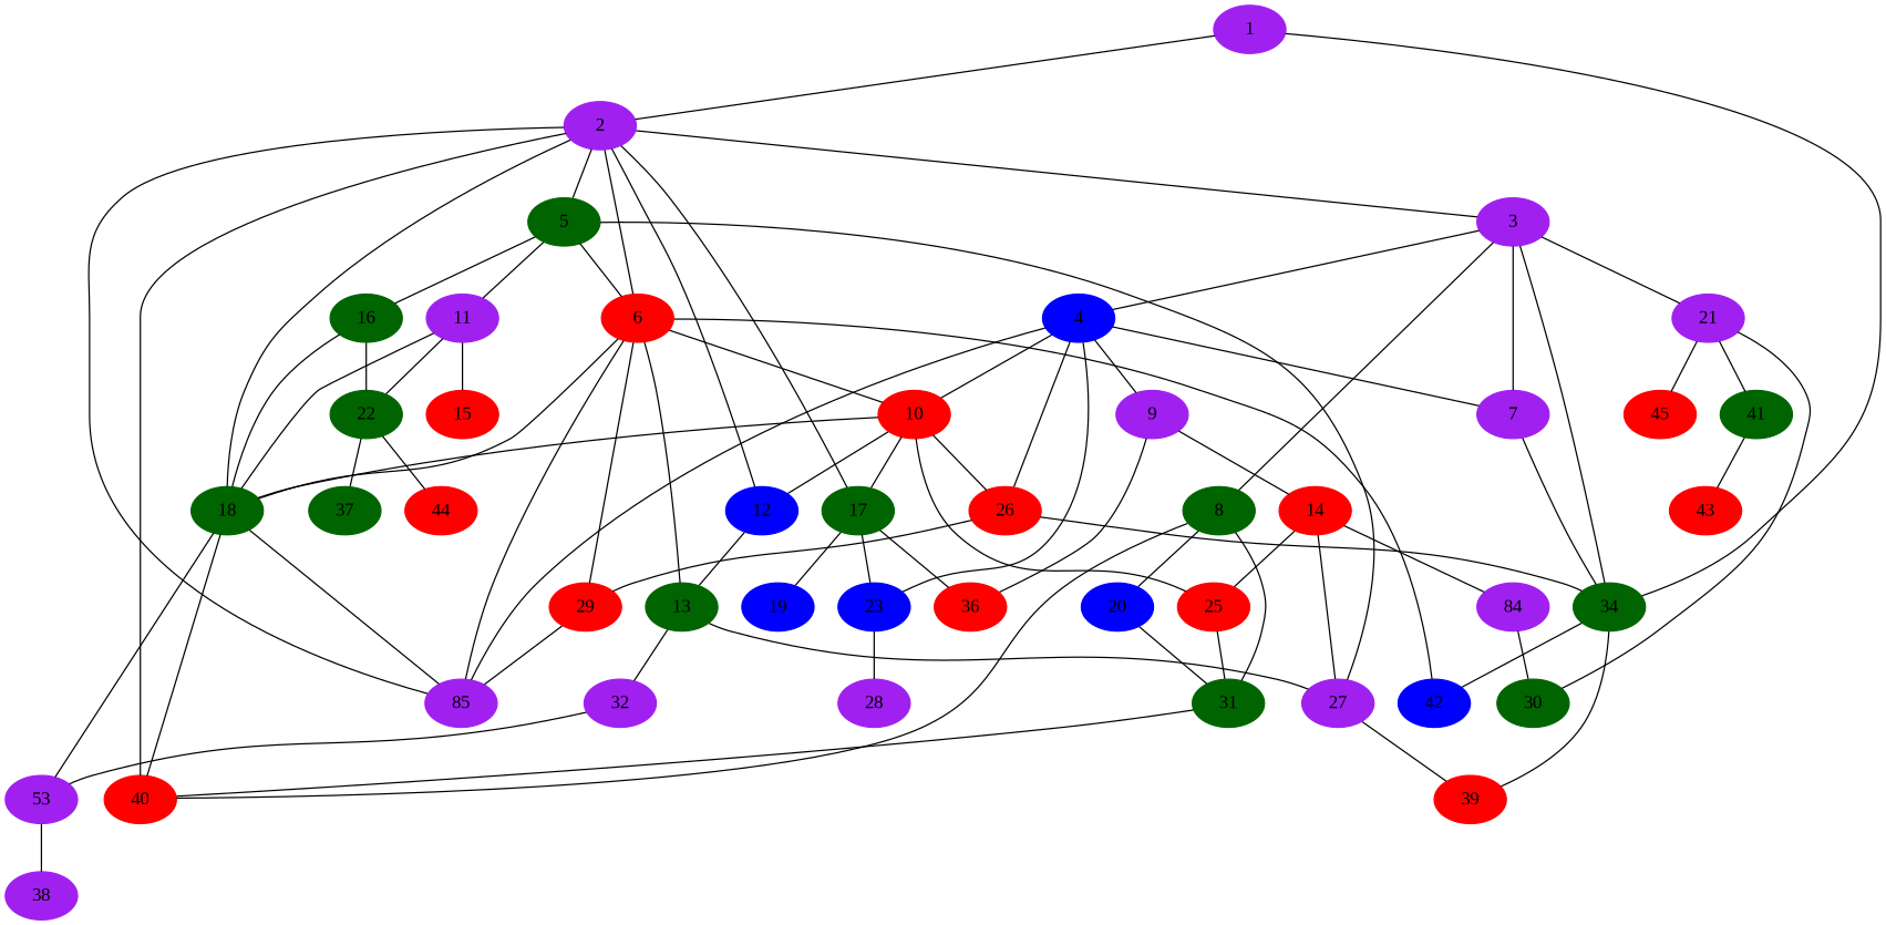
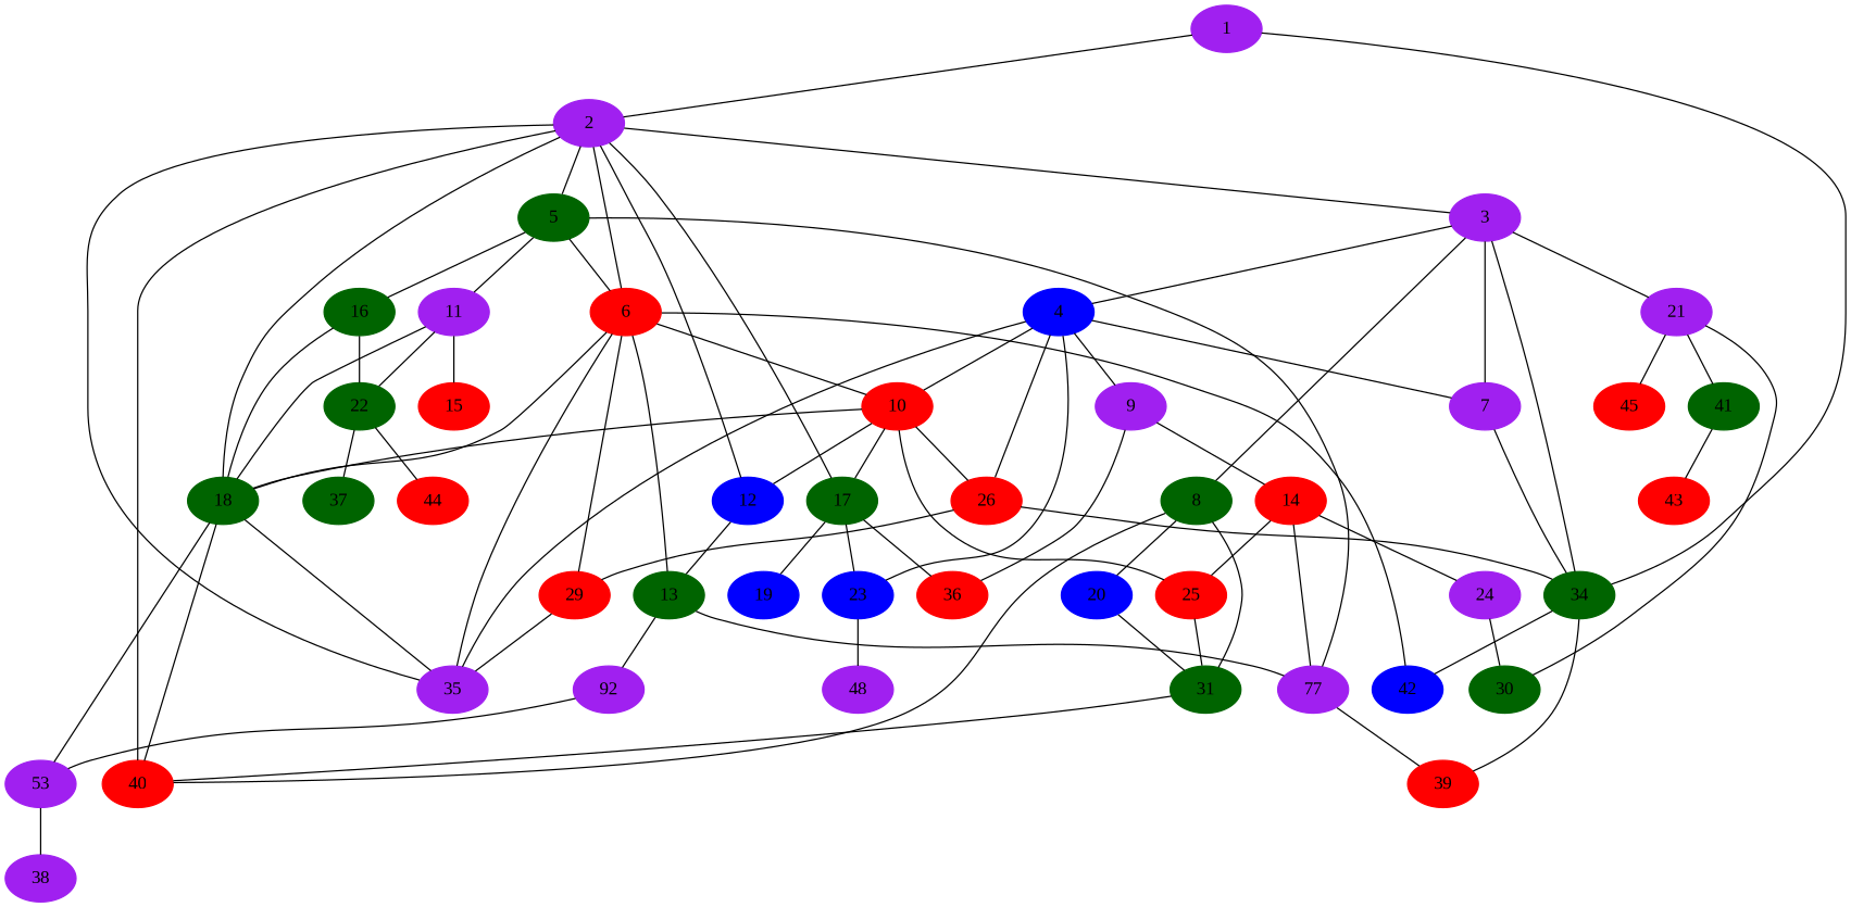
  graph {
    fontname="Liberation Serif"
    node [color=purple fontname="Liberation Serif" style=filled]
    edge [fontname="Liberation Serif" weight=1.0]
    1
    2
    34 [color=darkgreen]
    3
    5 [color=darkgreen]
    6 [color=red]
    12 [color=blue]
    17 [color=darkgreen]
    18 [color=darkgreen]
-   35 [label=85]
+   35
    40 [color=red]
    4 [color=blue]
    8 [color=darkgreen]
    21
    42 [color=blue]
    39 [color=red]
    11
    16 [color=darkgreen]
-   27
+   27 [label=77]
    10 [color=red]
    13 [color=darkgreen]
    29 [color=red]
    23 [color=blue]
    36 [color=red]
    19 [color=blue]
    n26 [label=53]
    7
    9
    26 [color=red]
    20 [color=blue]
    31 [color=darkgreen]
    30 [color=darkgreen]
    41 [color=darkgreen]
    45 [color=red]
    14 [color=red]
    25 [color=red]
-   28
+   28 [label=48]
    15 [color=red]
    22 [color=darkgreen]
-   32
-   24 [label=84]
+   32 [label=92]
+   24
    37 [color=darkgreen]
    44 [color=red]
    38
    43 [color=red]
    1 -- 2
    1 -- 34
    2 -- 3
    2 -- 5
    2 -- 6
    2 -- 12
    2 -- 17
    2 -- 18 [weight=2.0]
    2 -- 35
    2 -- 40
    34 -- 42
    34 -- 39
    3 -- 34
    3 -- 4
    3 -- 8
    3 -- 21
    5 -- 6
    5 -- 11
    5 -- 16
    5 -- 27
    6 -- 18
    6 -- 35
    6 -- 42 [weight=2.0]
    6 -- 10
    6 -- 13
    6 -- 29 [weight=3.0]
    12 -- 13
    17 -- 23
    17 -- 36
    17 -- 19
    18 -- 35
    18 -- 40 [weight=2.0]
    18 -- n26
    4 -- 35
    4 -- 10
    4 -- 23
    4 -- 7
    4 -- 9
    4 -- 26
    8 -- 40
    8 -- 20
    8 -- 31 [weight=3.0]
    21 -- 30
    21 -- 41
    21 -- 45
    11 -- 18
    11 -- 15
    11 -- 22
    16 -- 18
    16 -- 22
    27 -- 39
    10 -- 12 [weight=2.0]
    10 -- 17
    10 -- 18
    10 -- 26
    10 -- 25
    13 -- 27
    13 -- 32
    29 -- 35
    23 -- 28
    n26 -- 38
    7 -- 34
    7 -- 3 [weight=2.0]
    9 -- 36
    9 -- 14
    26 -- 34
    26 -- 29
    20 -- 31
    31 -- 40
    41 -- 43
    14 -- 27
    14 -- 25
    14 -- 24
    25 -- 31
    22 -- 37
    22 -- 44
    32 -- n26
    24 -- 30
  }
